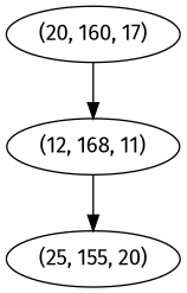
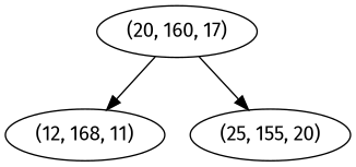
  digraph {
    fontname="Fira Sans"
    node [fontname="Fira Sans"]
    edge [fontname="Fira Sans"]
    "(20, 160, 17)"
    "(12, 168, 11)"
    "(25, 155, 20)"
    "(20, 160, 17)" -> "(12, 168, 11)"
-   "(12, 168, 11)" -> "(25, 155, 20)"
+   "(20, 160, 17)" -> "(25, 155, 20)"
  }
